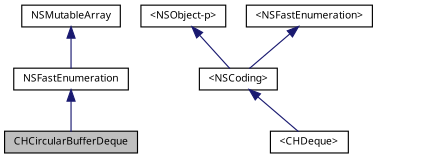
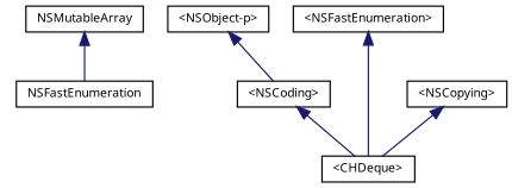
  digraph {
    node [color=black fontname=LucidaGrande fontsize=9 shape=record]
    edge [color=midnightblue dir=back fontname=LucidaGrande fontsize=9 labelfontname=LucidaGrande labelfontsize=9 style=solid]
-   n1 [fillcolor=grey75 fontcolor=black height=0.2 label=CHCircularBufferDeque style=filled width=0.4]
    n2 [height=0.2 label=NSFastEnumeration width=0.4]
    n3 [height=0.2 label=NSMutableArray width=0.4]
    n4 [height=0.2 label="\<CHDeque\>" width=0.4]
    n5 [height=0.2 label="\<NSObject-p\>" width=0.4]
    n6 [height=0.2 label="\<NSCoding\>" width=0.4]
+   n7 [height=0.2 label="\<NSCopying\>" width=0.4]
    n8 [height=0.2 label="\<NSFastEnumeration\>" width=0.4]
-   n2 -> n1
    n3 -> n2
    n5 -> n6
    n6 -> n4
-   n8 -> n6
+   n7 -> n4
+   n8 -> n4
  }
